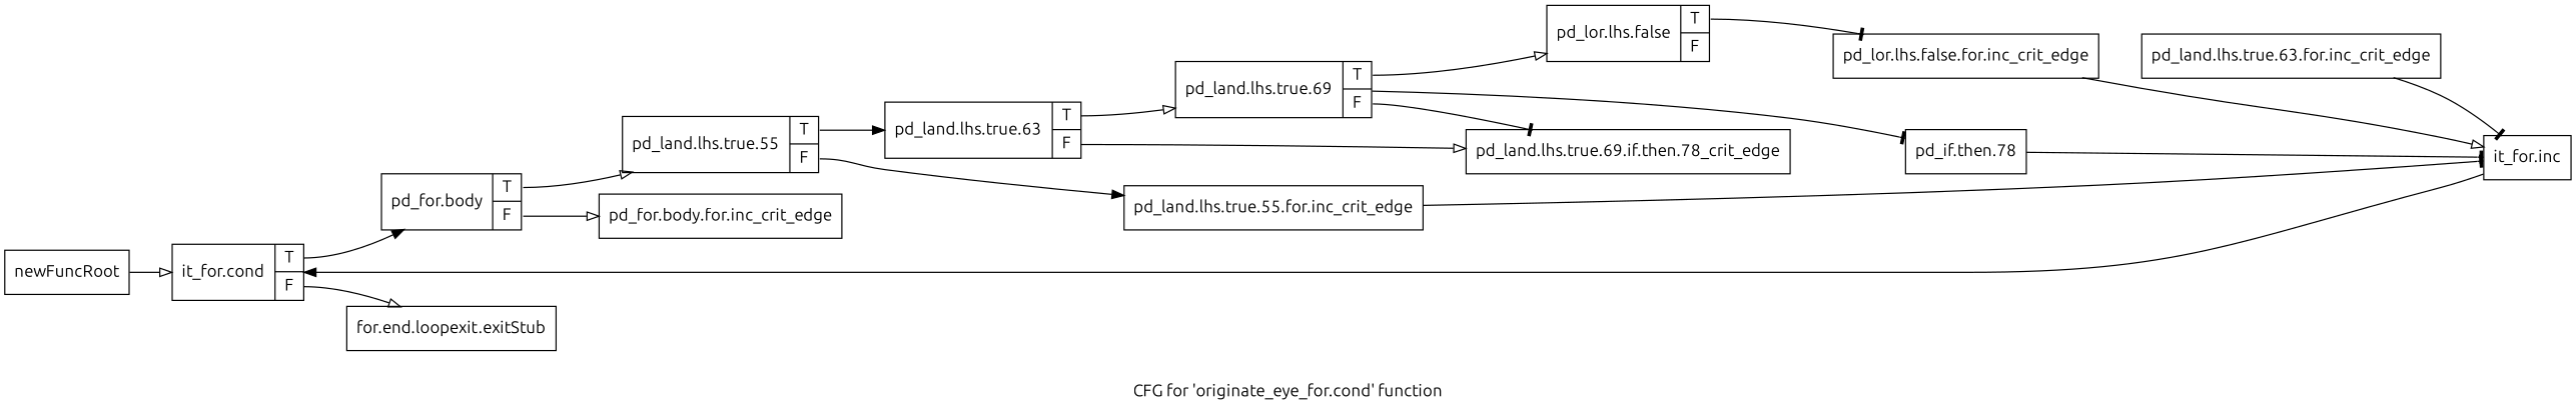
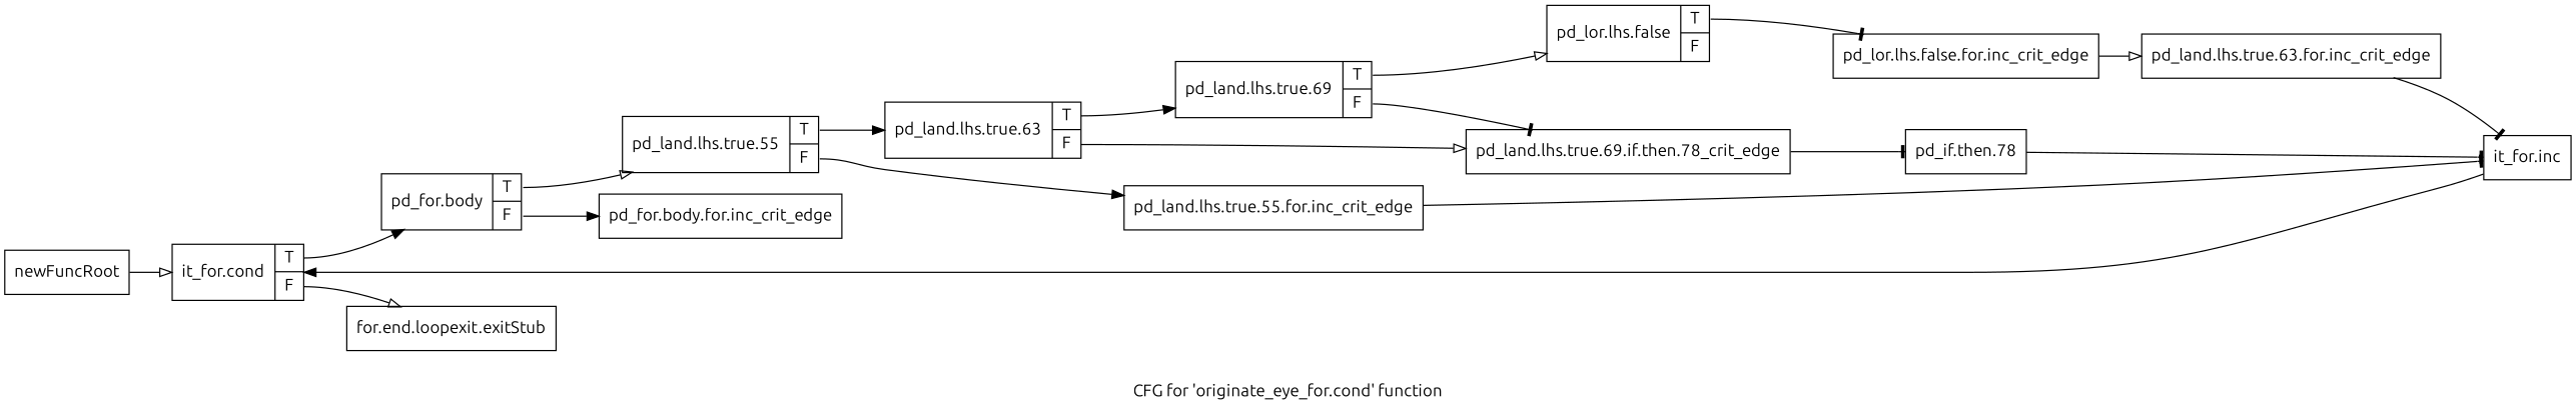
  digraph {
    fontname=Ubuntu
    label="CFG for 'originate_eye_for.cond' function"
    rankdir=LR
    node [fontname=Ubuntu shape=record]
    edge [arrowhead=onormal fontname=Ubuntu]
    n1 [label="{newFuncRoot}"]
    n2 [label="{it_for.cond|{<s0>T|<s1>F}}"]
    n3 [label="{for.end.loopexit.exitStub}"]
    n4 [label="{pd_for.body|{<s0>T|<s1>F}}"]
    n5 [label="{pd_land.lhs.true.55|{<s0>T|<s1>F}}"]
    n6 [label="{pd_for.body.for.inc_crit_edge}"]
    n7 [label="{pd_land.lhs.true.63|{<s0>T|<s1>F}}"]
    n8 [label="{pd_land.lhs.true.55.for.inc_crit_edge}"]
    n9 [label="{pd_land.lhs.true.69|{<s0>T|<s1>F}}"]
    n10 [label="{pd_land.lhs.true.69.if.then.78_crit_edge}"]
    n11 [label="{it_for.inc}"]
    n12 [label="{pd_lor.lhs.false|{<s0>T|<s1>F}}"]
    n13 [label="{pd_land.lhs.true.63.for.inc_crit_edge}"]
    n14 [label="{pd_lor.lhs.false.for.inc_crit_edge}"]
    n15 [label="{pd_if.then.78}"]
    n1 -> n2
    n2 -> n3 [tailport=s1]
    n2 -> n4 [arrowhead=normal tailport=s0]
    n4 -> n5 [tailport=s0]
-   n4 -> n6 [tailport=s1]
+   n4 -> n6 [arrowhead=normal tailport=s1]
    n5 -> n7 [arrowhead=normal tailport=s0]
    n5 -> n8 [arrowhead=normal tailport=s1]
-   n7 -> n9 [tailport=s0]
+   n7 -> n9 [arrowhead=normal tailport=s0]
    n7 -> n10 [tailport=s1]
    n8 -> n11 [arrowhead=tee]
    n9 -> n10 [arrowhead=tee tailport=s1]
    n9 -> n12 [tailport=s0]
-   n9 -> n15 [arrowhead=tee]
+   n10 -> n15 [arrowhead=tee]
    n11 -> n2 [arrowhead=normal]
    n12 -> n14 [arrowhead=tee tailport=s0]
    n13 -> n11 [arrowhead=tee]
-   n14 -> n11
+   n14 -> n13
    n15 -> n11 [arrowhead=tee]
  }
